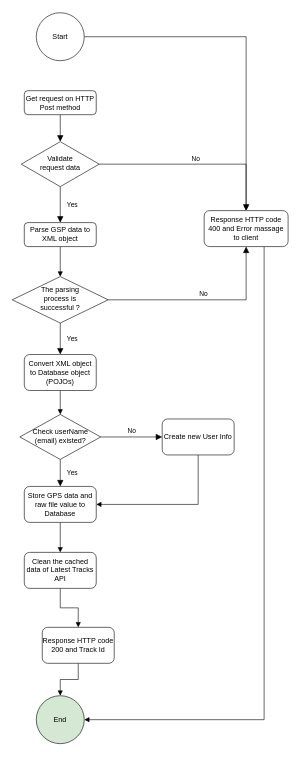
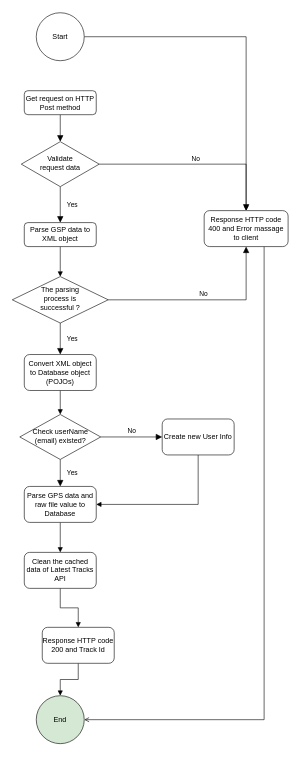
  <mxCell id="0" />
  <mxCell id="1" parent="0" />
  <mxCell id="2" value="" style="rounded=0;html=1;jettySize=auto;orthogonalLoop=1;fontSize=11;endArrow=block;endFill=1;endSize=8;strokeWidth=1;shadow=0;labelBackgroundColor=none;edgeStyle=orthogonalEdgeStyle;" parent="1" source="3" target="6" edge="1"><mxGeometry relative="1" as="geometry" /></mxCell>
  <mxCell id="3" value="Get request on HTTP Post method" style="rounded=1;whiteSpace=wrap;html=1;fontSize=12;glass=0;strokeWidth=1;shadow=0;" parent="1" vertex="1"><mxGeometry x="40" y="150" width="120" height="40" as="geometry" /></mxCell>
  <mxCell id="4" value="Yes" style="rounded=0;html=1;jettySize=auto;orthogonalLoop=1;fontSize=11;endArrow=block;endFill=1;endSize=8;strokeWidth=1;shadow=0;labelBackgroundColor=none;edgeStyle=orthogonalEdgeStyle;" parent="1" source="6" target="10" edge="1"><mxGeometry y="20" relative="1" as="geometry"><mxPoint as="offset" /><mxPoint x="100" y="360" as="targetPoint" /></mxGeometry></mxCell>
  <mxCell id="5" value="No" style="edgeStyle=orthogonalEdgeStyle;rounded=0;html=1;jettySize=auto;orthogonalLoop=1;fontSize=11;endArrow=block;endFill=1;endSize=8;strokeWidth=1;shadow=0;labelBackgroundColor=none;" parent="1" source="6" target="8" edge="1"><mxGeometry y="10" relative="1" as="geometry"><mxPoint as="offset" /></mxGeometry></mxCell>
  <mxCell id="6" value="Validate &lt;br&gt;request data" style="rhombus;whiteSpace=wrap;html=1;shadow=0;fontFamily=Helvetica;fontSize=12;align=center;strokeWidth=1;spacing=6;spacingTop=-4;" parent="1" vertex="1"><mxGeometry x="35" y="235" width="130" height="75" as="geometry" /></mxCell>
- <mxCell id="7" style="edgeStyle=orthogonalEdgeStyle;rounded=0;orthogonalLoop=1;jettySize=auto;html=1;entryX=1;entryY=0.5;entryDx=0;entryDy=0;endArrow=block;endFill=1;" edge="1" parent="1" source="8" target="27"><mxGeometry relative="1" as="geometry"><Array as="points"><mxPoint x="440" y="1199" /></Array></mxGeometry></mxCell>
+ <mxCell id="7" style="edgeStyle=orthogonalEdgeStyle;rounded=0;orthogonalLoop=1;jettySize=auto;html=1;entryX=1;entryY=0.5;entryDx=0;entryDy=0;endArrow=open;endFill=1;" edge="1" parent="1" source="8" target="27"><mxGeometry relative="1" as="geometry"><Array as="points"><mxPoint x="440" y="1199" /></Array></mxGeometry></mxCell>
  <mxCell id="8" value="Response HTTP code 400 and Error massage to client" style="rounded=1;whiteSpace=wrap;html=1;fontSize=12;glass=0;strokeWidth=1;shadow=0;" parent="1" vertex="1"><mxGeometry x="340" y="350" width="140" height="60" as="geometry" /></mxCell>
  <mxCell id="9" value="" style="edgeStyle=orthogonalEdgeStyle;rounded=0;orthogonalLoop=1;jettySize=auto;html=1;endArrow=block;endFill=1;" edge="1" parent="1" source="10" target="15"><mxGeometry relative="1" as="geometry" /></mxCell>
  <mxCell id="10" value="Parse GSP data to XML object" style="rounded=1;whiteSpace=wrap;html=1;fontSize=12;glass=0;strokeWidth=1;shadow=0;" parent="1" vertex="1"><mxGeometry x="40" y="370" width="120" height="40" as="geometry" /></mxCell>
  <mxCell id="11" value="" style="edgeStyle=orthogonalEdgeStyle;rounded=0;orthogonalLoop=1;jettySize=auto;html=1;endArrow=block;endFill=1;" edge="1" parent="1" source="12" target="8"><mxGeometry relative="1" as="geometry" /></mxCell>
  <mxCell id="12" value="Start" style="ellipse;whiteSpace=wrap;html=1;aspect=fixed;" vertex="1" parent="1"><mxGeometry x="60" y="20" width="80" height="80" as="geometry" /></mxCell>
  <mxCell id="13" value="Yes" style="rounded=0;html=1;jettySize=auto;orthogonalLoop=1;fontSize=11;endArrow=block;endFill=1;endSize=8;strokeWidth=1;shadow=0;labelBackgroundColor=none;edgeStyle=orthogonalEdgeStyle;" edge="1" parent="1" source="15" target="17"><mxGeometry y="20" relative="1" as="geometry"><mxPoint as="offset" /><mxPoint x="80" y="600" as="targetPoint" /></mxGeometry></mxCell>
  <mxCell id="14" value="No" style="edgeStyle=orthogonalEdgeStyle;rounded=0;html=1;jettySize=auto;orthogonalLoop=1;fontSize=11;endArrow=block;endFill=1;endSize=8;strokeWidth=1;shadow=0;labelBackgroundColor=none;entryX=0.5;entryY=1;entryDx=0;entryDy=0;" edge="1" parent="1" source="15" target="8"><mxGeometry y="10" relative="1" as="geometry"><mxPoint as="offset" /><mxPoint x="270" y="530" as="targetPoint" /></mxGeometry></mxCell>
  <mxCell id="15" value="The parsing &lt;br&gt;process is &lt;br&gt;successful ?" style="rhombus;whiteSpace=wrap;html=1;shadow=0;fontFamily=Helvetica;fontSize=12;align=center;strokeWidth=1;spacing=6;spacingTop=-4;" vertex="1" parent="1"><mxGeometry x="20" y="460" width="160" height="77.5" as="geometry" /></mxCell>
  <mxCell id="16" value="" style="edgeStyle=orthogonalEdgeStyle;rounded=0;orthogonalLoop=1;jettySize=auto;html=1;endArrow=block;endFill=1;" edge="1" parent="1" source="17" target="20"><mxGeometry relative="1" as="geometry" /></mxCell>
  <mxCell id="17" value="Convert XML object to Database object (POJOs)" style="rounded=1;whiteSpace=wrap;html=1;fontSize=12;glass=0;strokeWidth=1;shadow=0;" vertex="1" parent="1"><mxGeometry x="40" y="590" width="120" height="60" as="geometry" /></mxCell>
  <mxCell id="18" value="Yes" style="rounded=0;html=1;jettySize=auto;orthogonalLoop=1;fontSize=11;endArrow=block;endFill=1;endSize=8;strokeWidth=1;shadow=0;labelBackgroundColor=none;edgeStyle=orthogonalEdgeStyle;" edge="1" parent="1" source="20" target="24"><mxGeometry y="20" relative="1" as="geometry"><mxPoint as="offset" /><mxPoint x="100" y="815" as="targetPoint" /></mxGeometry></mxCell>
  <mxCell id="19" value="No" style="edgeStyle=orthogonalEdgeStyle;rounded=0;html=1;jettySize=auto;orthogonalLoop=1;fontSize=11;endArrow=block;endFill=1;endSize=8;strokeWidth=1;shadow=0;labelBackgroundColor=none;entryX=0;entryY=0.5;entryDx=0;entryDy=0;" edge="1" parent="1" source="20" target="22"><mxGeometry y="10" relative="1" as="geometry"><mxPoint as="offset" /><mxPoint x="250" y="717.5" as="targetPoint" /></mxGeometry></mxCell>
  <mxCell id="20" value="Check userName (email) existed?" style="rhombus;whiteSpace=wrap;html=1;shadow=0;fontFamily=Helvetica;fontSize=12;align=center;strokeWidth=1;spacing=6;spacingTop=-4;" vertex="1" parent="1"><mxGeometry x="32.5" y="690" width="135" height="75" as="geometry" /></mxCell>
  <mxCell id="21" style="edgeStyle=orthogonalEdgeStyle;rounded=0;orthogonalLoop=1;jettySize=auto;html=1;entryX=1;entryY=0.5;entryDx=0;entryDy=0;endArrow=block;endFill=1;" edge="1" parent="1" source="22" target="24"><mxGeometry relative="1" as="geometry"><Array as="points"><mxPoint x="330" y="840" /></Array></mxGeometry></mxCell>
  <mxCell id="22" value="Create new User Info" style="rounded=1;whiteSpace=wrap;html=1;fontSize=12;glass=0;strokeWidth=1;shadow=0;" vertex="1" parent="1"><mxGeometry x="270" y="697.5" width="120" height="60" as="geometry" /></mxCell>
  <mxCell id="23" value="" style="edgeStyle=orthogonalEdgeStyle;rounded=0;orthogonalLoop=1;jettySize=auto;html=1;endArrow=block;endFill=1;" edge="1" parent="1" source="24" target="29"><mxGeometry relative="1" as="geometry" /></mxCell>
- <mxCell id="24" value="Store GPS data and raw file value to Database" style="rounded=1;whiteSpace=wrap;html=1;fontSize=12;glass=0;strokeWidth=1;shadow=0;" vertex="1" parent="1"><mxGeometry x="40" y="810" width="120" height="60" as="geometry" /></mxCell>
+ <mxCell id="24" value="Parse GPS data and raw file value to Database" style="rounded=1;whiteSpace=wrap;html=1;fontSize=12;glass=0;strokeWidth=1;shadow=0;" vertex="1" parent="1"><mxGeometry x="40" y="810" width="120" height="60" as="geometry" /></mxCell>
  <mxCell id="25" value="" style="edgeStyle=orthogonalEdgeStyle;rounded=0;orthogonalLoop=1;jettySize=auto;html=1;endArrow=block;endFill=1;" edge="1" parent="1" source="26" target="27"><mxGeometry relative="1" as="geometry" /></mxCell>
  <mxCell id="26" value="Response HTTP code 200 and Track Id" style="rounded=1;whiteSpace=wrap;html=1;fontSize=12;glass=0;strokeWidth=1;shadow=0;" vertex="1" parent="1"><mxGeometry x="70" y="1045" width="120" height="60" as="geometry" /></mxCell>
  <mxCell id="27" value="End" style="ellipse;whiteSpace=wrap;html=1;aspect=fixed;fillColor=#d5e8d4;" vertex="1" parent="1"><mxGeometry x="60" y="1159" width="80" height="80" as="geometry" /></mxCell>
  <mxCell id="28" value="" style="edgeStyle=orthogonalEdgeStyle;rounded=0;orthogonalLoop=1;jettySize=auto;html=1;endArrow=block;endFill=1;" edge="1" parent="1" source="29" target="26"><mxGeometry relative="1" as="geometry" /></mxCell>
  <mxCell id="29" value="Clean the cached data of Latest Tracks API" style="rounded=1;whiteSpace=wrap;html=1;fontSize=12;glass=0;strokeWidth=1;shadow=0;" vertex="1" parent="1"><mxGeometry x="40" y="920" width="120" height="60" as="geometry" /></mxCell>
